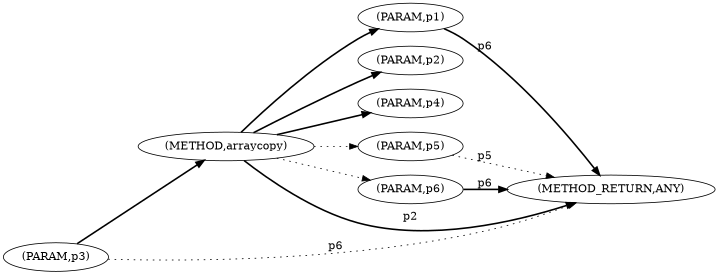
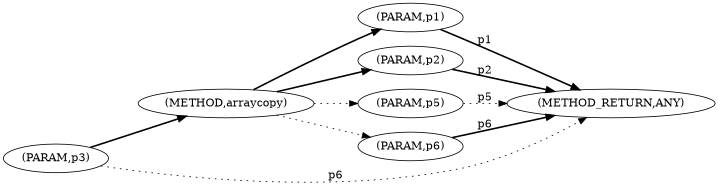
  digraph {
    rankdir=LR
    edge [style=bold]
    n1 [label=<(METHOD,arraycopy)>]
    n2 [label=<(PARAM,p1)>]
    n3 [label=<(PARAM,p2)>]
-   n4 [label=<(PARAM,p4)>]
    n5 [label=<(PARAM,p5)>]
    n6 [label=<(PARAM,p6)>]
    n7 [label=<(METHOD_RETURN,ANY)>]
    n8 [label=<(PARAM,p3)>]
    n1 -> n2
    n1 -> n3
-   n1 -> n4
    n1 -> n5 [style=dotted]
    n1 -> n6 [style=dotted]
-   n2 -> n7 [label=p6]
-   n1 -> n7 [label=p2]
+   n2 -> n7 [label=p1]
+   n3 -> n7 [label=p2]
    n5 -> n7 [label=p5 style=dotted]
    n6 -> n7 [label=p6]
    n8 -> n1
    n8 -> n7 [label=p6 style=dotted]
  }
